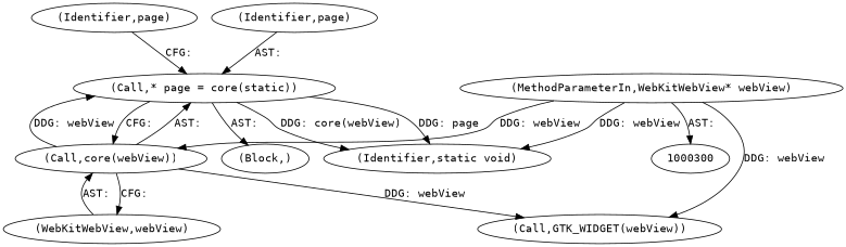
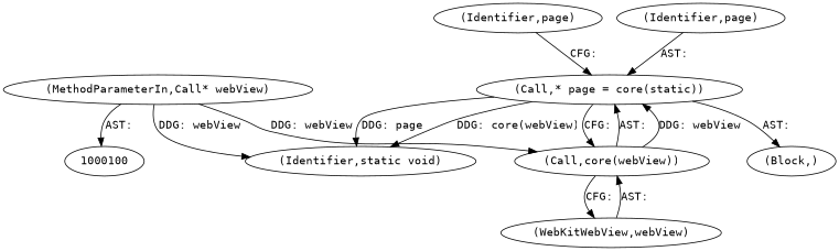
  digraph {
    fontname="DejaVu Sans Mono"
    node [fontname="DejaVu Sans Mono"]
    edge [fontname="DejaVu Sans Mono"]
    n1 [label="(Call,* page = core(static))"]
    n2 [label="(Call,core(webView))"]
    n3 [label="(Identifier,static void)"]
    n4 [label="(Block,)"]
    n5 [label="(WebKitWebView,webView)"]
-   n6 [label="(Call,GTK_WIDGET(webView))"]
-   n7 [label="(MethodParameterIn,WebKitWebView* webView)"]
-   1000100 [label=1000300]
+   n7 [label="(MethodParameterIn,Call* webView)"]
+   1000100
    n9 [label="(Identifier,page)"]
    n10 [label="(Identifier,page)"]
    n1 -> n2 [label="CFG: "]
    n1 -> n3 [label="DDG: page"]
    n1 -> n3 [label="DDG: core(webView)"]
    n1 -> n4 [label="AST: "]
    n2 -> n1 [label="AST: "]
    n2 -> n1 [label="DDG: webView"]
    n2 -> n5 [label="CFG: "]
-   n2 -> n6 [label="DDG: webView"]
    n5 -> n2 [label="AST: "]
    n7 -> n2 [label="DDG: webView"]
    n7 -> n3 [label="DDG: webView"]
-   n7 -> n6 [label="DDG: webView"]
    n7 -> 1000100 [label="AST: "]
    n9 -> n1 [label="CFG: "]
    n10 -> n1 [label="AST: "]
  }
